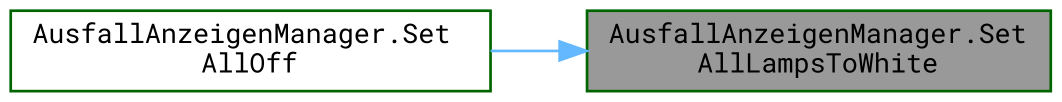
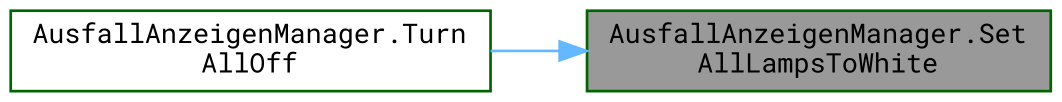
  digraph {
    rankdir=RL
    fontname="Roboto Mono"
    node [color=darkgreen fontname="Roboto Mono" fontsize=10 shape=box style=filled]
    n1 [fillcolor=grey60 fontcolor=black height=0.2 label="AusfallAnzeigenManager.Set\lAllLampsToWhite" width=0.4]
-   n2 [fillcolor=white height=0.2 label="AusfallAnzeigenManager.Set\lAllOff" width=0.4]
+   n2 [fillcolor=white height=0.2 label="AusfallAnzeigenManager.Turn\lAllOff" width=0.4]
    n1 -> n2 [color=steelblue1 dir=back fontname="Roboto Mono" fontsize=10 labelfontname=Helvetica labelfontsize=10 style=solid]
  }
